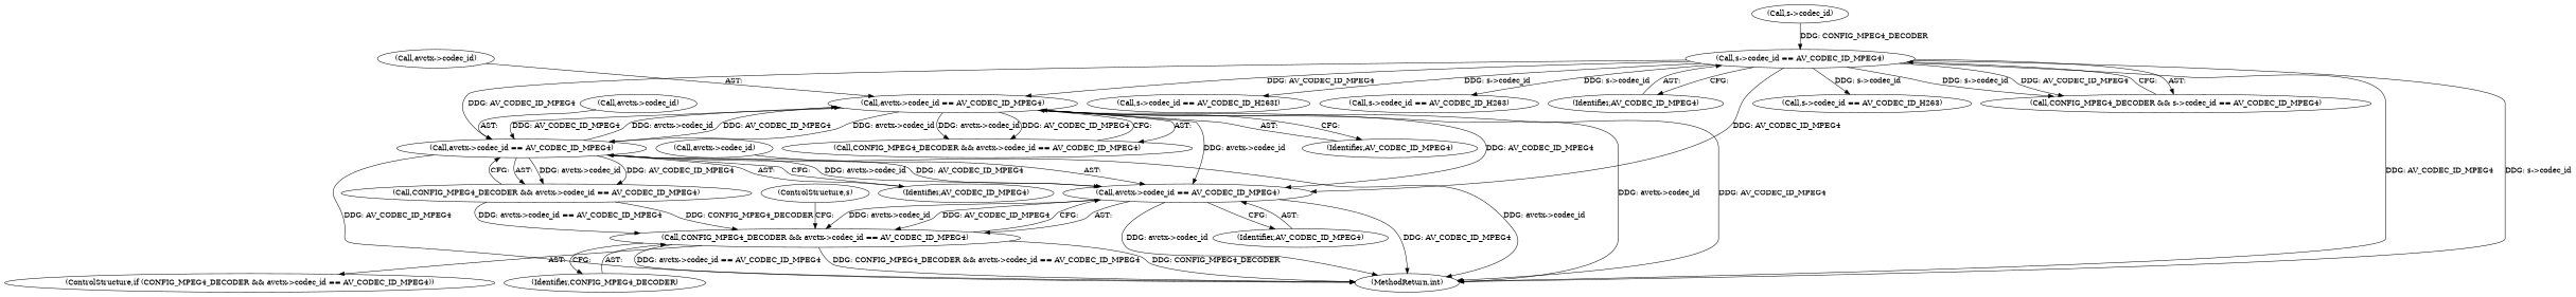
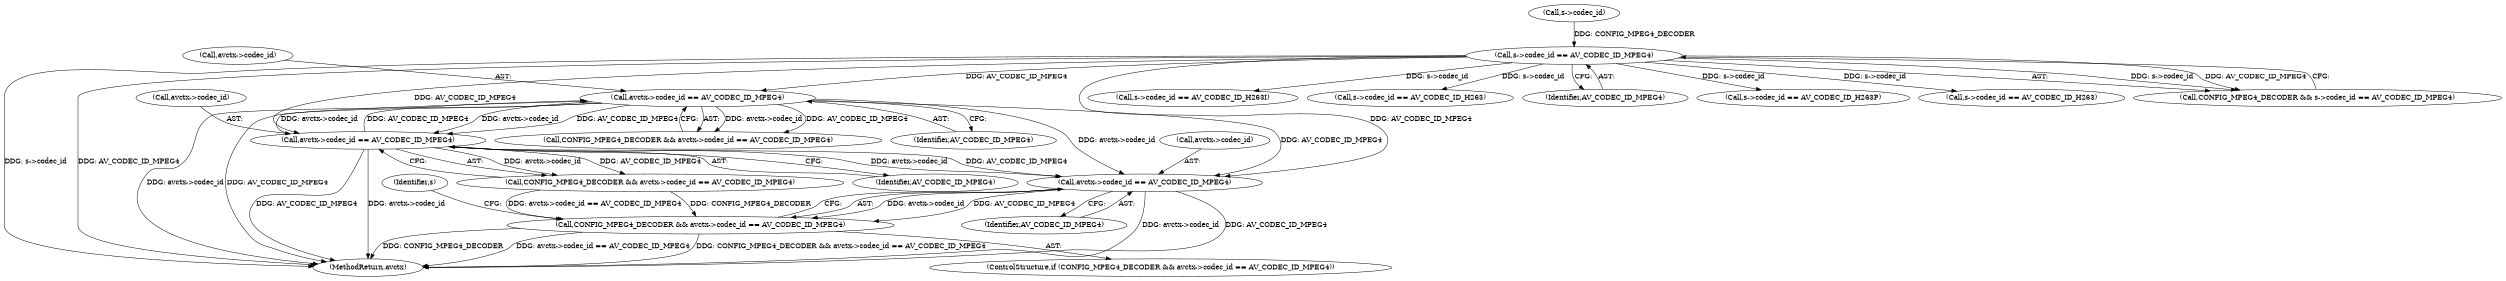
  digraph {
    n1 [label="(Call,avctx->codec_id == AV_CODEC_ID_MPEG4)"]
    n2 [label="(Call,CONFIG_MPEG4_DECODER && avctx->codec_id == AV_CODEC_ID_MPEG4)"]
    n3 [label="(Identifier,AV_CODEC_ID_MPEG4)"]
-   n4 [label="(MethodReturn,int)"]
-   n5 [label="(Identifier,CONFIG_MPEG4_DECODER)"]
+   n4 [label="(MethodReturn,avctx)"]
    n6 [label="(ControlStructure,if (CONFIG_MPEG4_DECODER && avctx->codec_id == AV_CODEC_ID_MPEG4))"]
    n7 [label="(Call,avctx->codec_id == AV_CODEC_ID_MPEG4)"]
    n8 [label="(Call,avctx->codec_id == AV_CODEC_ID_MPEG4)"]
    n9 [label="(Call,CONFIG_MPEG4_DECODER && avctx->codec_id == AV_CODEC_ID_MPEG4)"]
    n10 [label="(Identifier,AV_CODEC_ID_MPEG4)"]
    n11 [label="(Call,CONFIG_MPEG4_DECODER && avctx->codec_id == AV_CODEC_ID_MPEG4)"]
    n12 [label="(Identifier,AV_CODEC_ID_MPEG4)"]
    n13 [label="(Call,s->codec_id == AV_CODEC_ID_MPEG4)"]
    n14 [label="(Call,s->codec_id == AV_CODEC_ID_H263I)"]
    n15 [label="(Call,s->codec_id == AV_CODEC_ID_H263)"]
    n16 [label="(Identifier,AV_CODEC_ID_MPEG4)"]
+   n17 [label="(Call,s->codec_id == AV_CODEC_ID_H263P)"]
    n18 [label="(Call,s->codec_id == AV_CODEC_ID_H263)"]
    n19 [label="(Call,CONFIG_MPEG4_DECODER && s->codec_id == AV_CODEC_ID_MPEG4)"]
-   n20 [label="(ControlStructure,s)"]
+   n20 [label="(Identifier,s)"]
    n21 [label="(Call,avctx->codec_id)"]
    n22 [label="(Call,avctx->codec_id)"]
    n23 [label="(Call,avctx->codec_id)"]
    n24 [label="(Call,s->codec_id)"]
    n1 -> n2 [label="AST: "]
    n1 -> n2 [label="DDG: avctx->codec_id"]
    n1 -> n2 [label="DDG: AV_CODEC_ID_MPEG4"]
    n1 -> n3 [label="CFG: "]
    n1 -> n4 [label="DDG: avctx->codec_id"]
    n1 -> n4 [label="DDG: AV_CODEC_ID_MPEG4"]
    n2 -> n1 [label="CFG: "]
    n2 -> n4 [label="DDG: avctx->codec_id == AV_CODEC_ID_MPEG4"]
    n2 -> n4 [label="DDG: CONFIG_MPEG4_DECODER && avctx->codec_id == AV_CODEC_ID_MPEG4"]
    n2 -> n4 [label="DDG: CONFIG_MPEG4_DECODER"]
-   n2 -> n5 [label="CFG: "]
    n2 -> n6 [label="AST: "]
    n3 -> n1 [label="AST: "]
-   n5 -> n2 [label="AST: "]
    n7 -> n1 [label="DDG: avctx->codec_id"]
    n7 -> n1 [label="DDG: AV_CODEC_ID_MPEG4"]
    n7 -> n4 [label="DDG: avctx->codec_id"]
    n7 -> n4 [label="DDG: AV_CODEC_ID_MPEG4"]
    n7 -> n8 [label="DDG: avctx->codec_id"]
    n7 -> n8 [label="DDG: AV_CODEC_ID_MPEG4"]
    n7 -> n9 [label="AST: "]
    n7 -> n9 [label="DDG: avctx->codec_id"]
    n7 -> n9 [label="DDG: AV_CODEC_ID_MPEG4"]
    n7 -> n10 [label="CFG: "]
    n8 -> n1 [label="DDG: avctx->codec_id"]
    n8 -> n1 [label="DDG: AV_CODEC_ID_MPEG4"]
    n8 -> n4 [label="DDG: AV_CODEC_ID_MPEG4"]
    n8 -> n4 [label="DDG: avctx->codec_id"]
    n8 -> n7 [label="DDG: avctx->codec_id"]
    n8 -> n7 [label="DDG: AV_CODEC_ID_MPEG4"]
    n8 -> n11 [label="AST: "]
    n8 -> n11 [label="DDG: avctx->codec_id"]
    n8 -> n11 [label="DDG: AV_CODEC_ID_MPEG4"]
    n8 -> n12 [label="CFG: "]
    n9 -> n7 [label="CFG: "]
    n10 -> n7 [label="AST: "]
    n11 -> n2 [label="DDG: CONFIG_MPEG4_DECODER"]
    n11 -> n2 [label="DDG: avctx->codec_id == AV_CODEC_ID_MPEG4"]
    n11 -> n8 [label="CFG: "]
    n12 -> n8 [label="AST: "]
    n13 -> n1 [label="DDG: AV_CODEC_ID_MPEG4"]
    n13 -> n4 [label="DDG: AV_CODEC_ID_MPEG4"]
    n13 -> n4 [label="DDG: s->codec_id"]
    n13 -> n7 [label="DDG: AV_CODEC_ID_MPEG4"]
    n13 -> n8 [label="DDG: AV_CODEC_ID_MPEG4"]
    n13 -> n14 [label="DDG: s->codec_id"]
    n13 -> n15 [label="DDG: s->codec_id"]
    n13 -> n16 [label="CFG: "]
+   n13 -> n17 [label="DDG: s->codec_id"]
    n13 -> n18 [label="DDG: s->codec_id"]
    n13 -> n19 [label="AST: "]
    n13 -> n19 [label="DDG: s->codec_id"]
    n13 -> n19 [label="DDG: AV_CODEC_ID_MPEG4"]
    n16 -> n13 [label="AST: "]
    n19 -> n13 [label="CFG: "]
    n20 -> n2 [label="CFG: "]
    n21 -> n8 [label="AST: "]
    n22 -> n1 [label="AST: "]
    n23 -> n7 [label="AST: "]
    n24 -> n13 [label="DDG: CONFIG_MPEG4_DECODER"]
  }
